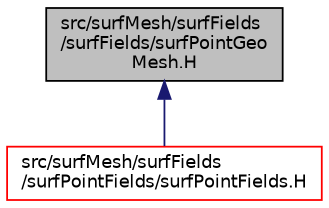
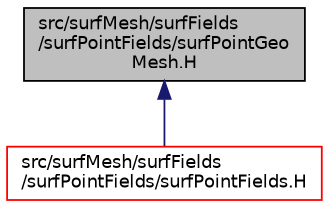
  digraph {
    node [fontname=Helvetica fontsize=10 shape=record]
-   n1 [color=black fillcolor=grey75 fontcolor=black height=0.2 label="src/surfMesh/surfFields\l/surfFields/surfPointGeo\lMesh.H" style=filled width=0.4]
+   n1 [color=black fillcolor=grey75 fontcolor=black height=0.2 label="src/surfMesh/surfFields\l/surfPointFields/surfPointGeo\lMesh.H" style=filled width=0.4]
    n2 [color=red height=0.2 label="src/surfMesh/surfFields\l/surfPointFields/surfPointFields.H" width=0.4]
    n1 -> n2 [color=midnightblue dir=back fontname=Helvetica fontsize=10 labelfontname=Helvetica labelfontsize=10 style=solid]
  }
